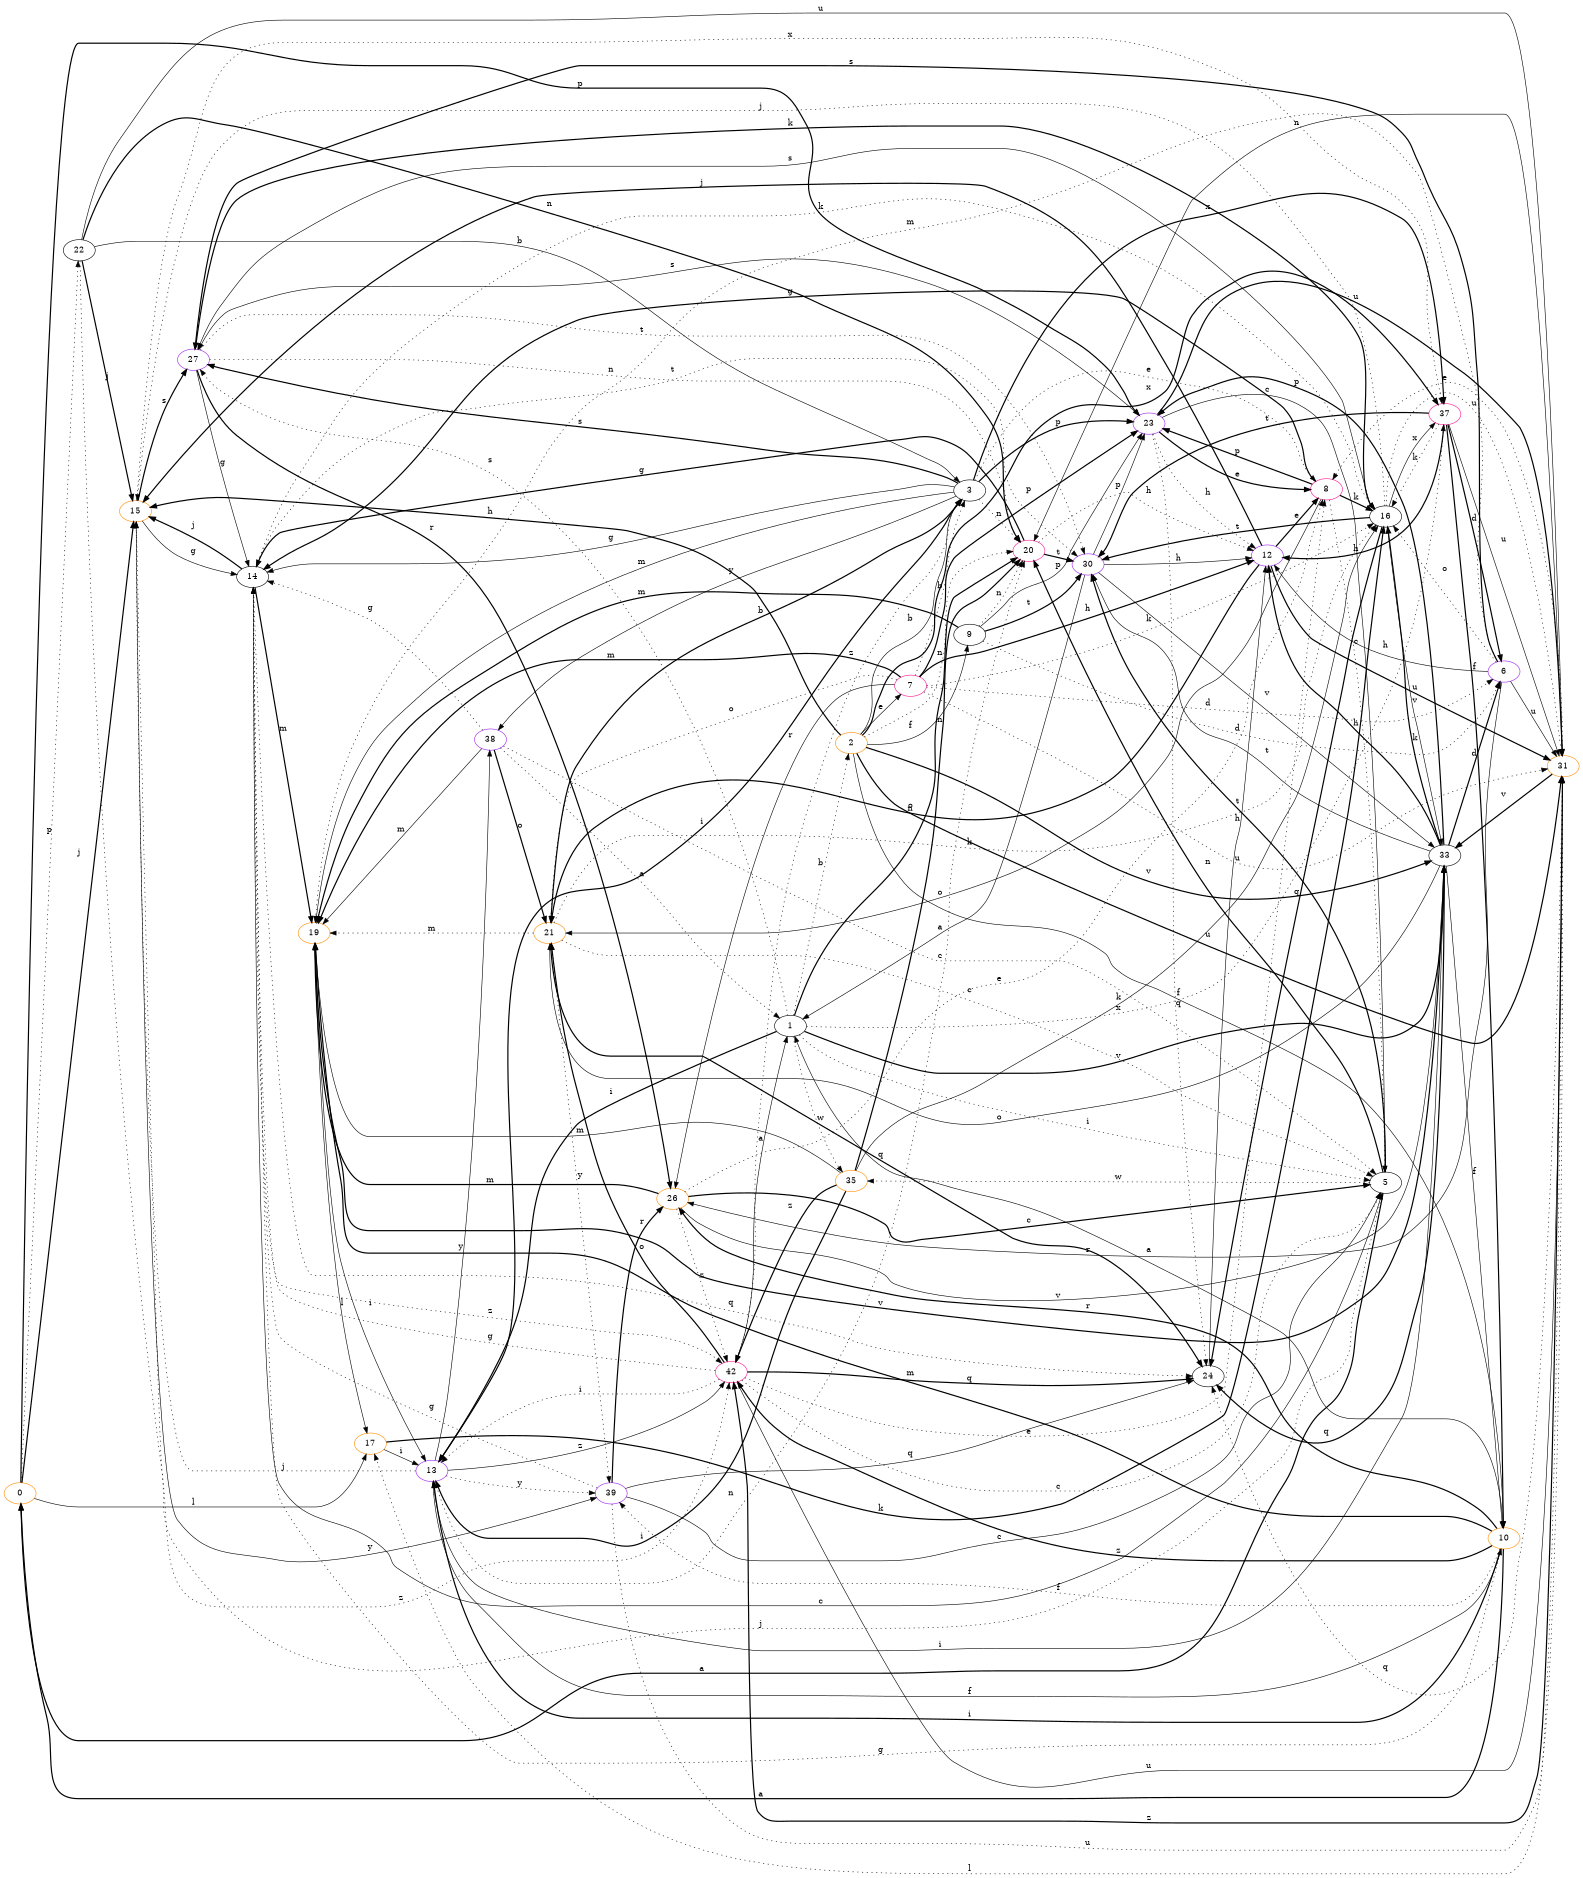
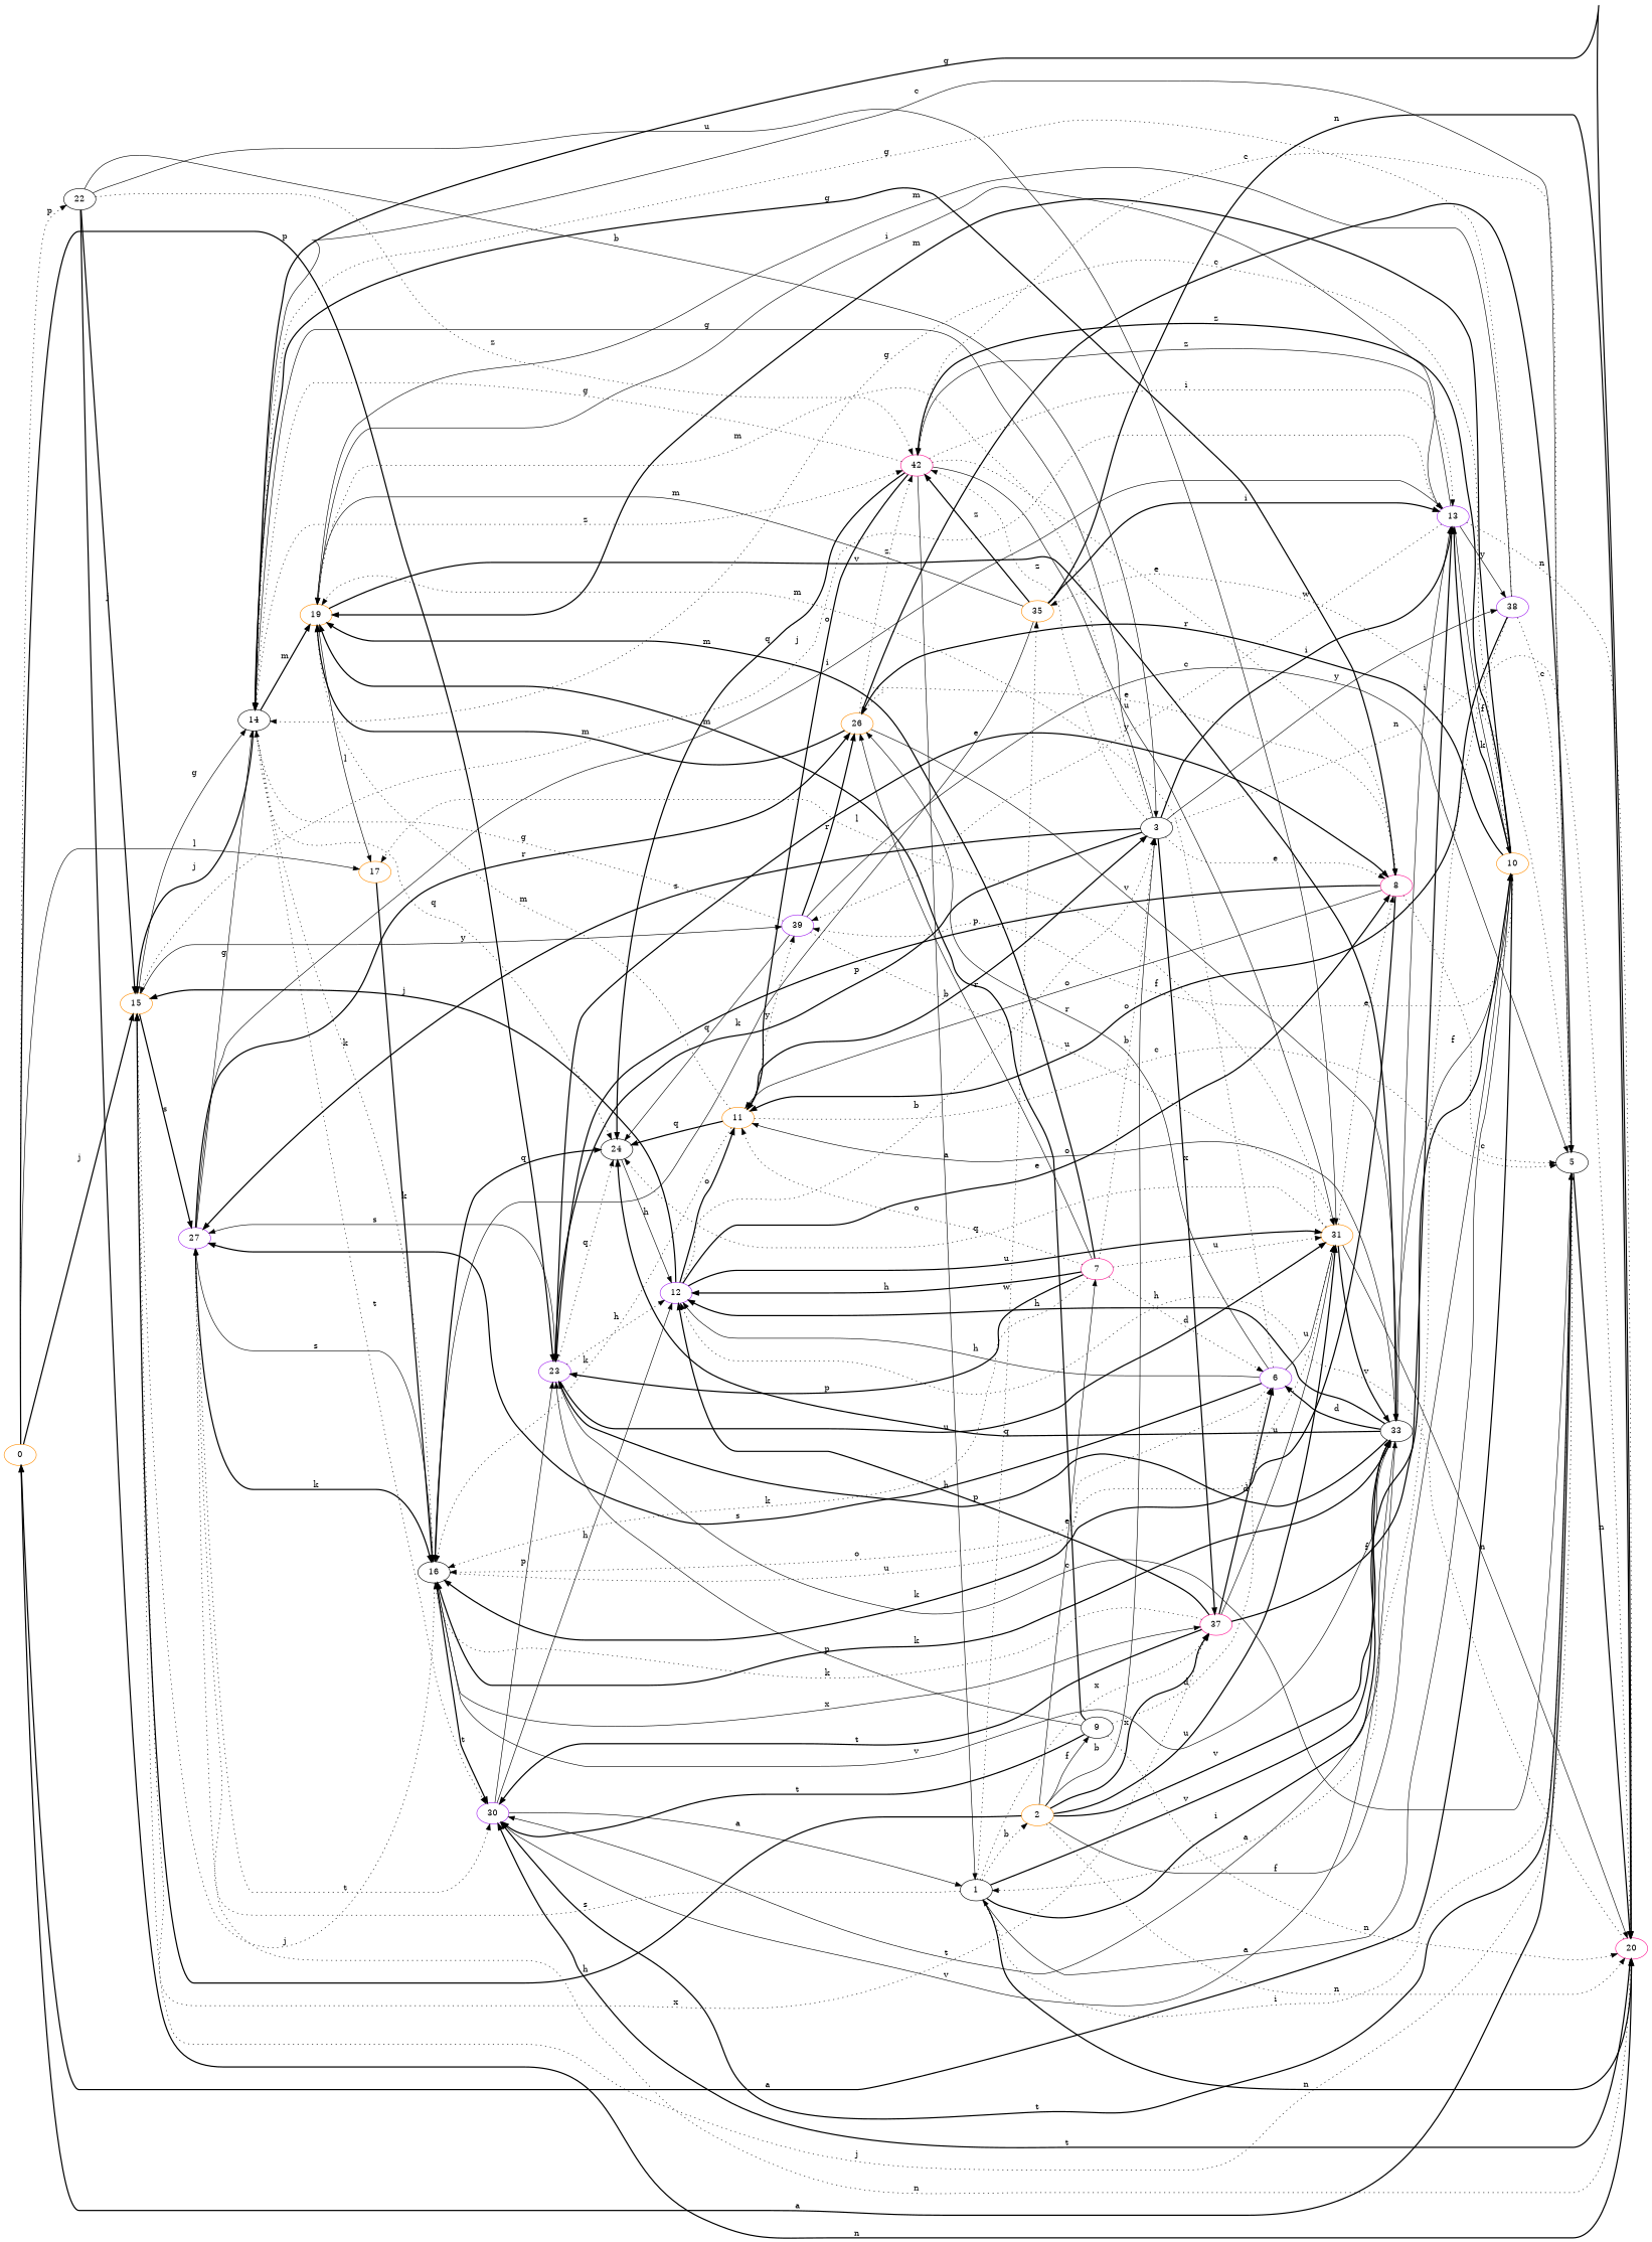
  strict digraph {
    rankdir=LR
    node [color=darkorange]
    edge [style=bold]
    0
    15
    17
    22 [color=black]
    23 [color=purple]
    27 [color=purple]
    37 [color=deeppink]
    n8 [color=black label=14]
    39 [color=purple]
    13 [color=purple]
    16 [color=black]
    20 [color=deeppink]
    3 [color=black]
    31
    42 [color=deeppink]
    5 [color=black]
    8 [color=deeppink]
    12 [color=purple]
    24 [color=black]
    1 [color=black]
    2
    33 [color=black]
    35
    7 [color=deeppink]
    9 [color=black]
    10
    30 [color=purple]
    38 [color=purple]
    26
    6 [color=purple]
-   21
+   21 [label=11]
    19
    0 -> 15 [label=j]
    0 -> 17 [label=l style=solid]
    0 -> 22 [label=p style=dotted]
    0 -> 23 [label=p]
    15 -> 27 [label=s]
    15 -> 37 [label=x style=dotted]
    15 -> n8 [label=g style=solid]
    15 -> 39 [label=y style=solid]
-   17 -> 13 [label=i style=solid]
+   27 -> 13 [label=i style=solid]
    17 -> 16 [label=k]
    22 -> 15 [label=j]
    22 -> 20 [label=n]
    22 -> 3 [label=b style=solid]
    22 -> 31 [label=u style=solid]
    22 -> 42 [label=z style=dotted]
    23 -> 27 [label=s style=solid]
    23 -> 31 [label=u]
    23 -> 5 [label=c style=solid]
    23 -> 8 [label=e]
    23 -> 12 [label=h style=dotted]
    23 -> 24 [label=q style=dotted]
    27 -> n8 [label=g style=solid]
    27 -> 16 [label=k]
    27 -> 20 [label=n style=dotted]
    27 -> 30 [label=t style=dotted]
    27 -> 26 [label=r]
    37 -> 16 [label=k style=dotted]
    37 -> 31 [label=u style=solid]
    37 -> 12 [label=h]
    37 -> 10 [label=f]
    37 -> 30 [label=t]
    37 -> 6 [label=d]
    n8 -> 15 [label=j]
    n8 -> 16 [label=k style=dotted]
    n8 -> 42 [label=z style=dotted]
    n8 -> 5 [label=c style=solid]
    n8 -> 24 [label=q style=dotted]
    n8 -> 30 [label=t style=dotted]
    n8 -> 19 [label=m]
    39 -> n8 [label=g style=dotted]
    39 -> 31 [label=u style=dotted]
    39 -> 5 [label=c style=solid]
    39 -> 24 [label=q style=solid]
    39 -> 26 [label=r]
    13 -> 15 [label=j style=dotted]
    13 -> 39 [label=y style=dotted]
    13 -> 20 [label=n style=dotted]
    13 -> 42 [label=z style=solid]
    13 -> 10 [label=f style=solid]
    13 -> 38 [label=y style=solid]
    16 -> 15 [label=j style=dotted]
    16 -> 27 [label=s style=solid]
    16 -> 37 [label=x style=solid]
    16 -> 31 [label=u style=dotted]
    16 -> 24 [label=q]
    16 -> 33 [label=v style=solid]
    16 -> 30 [label=t]
    20 -> n8 [label=g]
    20 -> 12 [label=h style=dotted]
    20 -> 30 [label=t]
    3 -> 23 [label=p]
    3 -> 27 [label=s]
    3 -> 37 [label=x]
    3 -> n8 [label=g style=solid]
    3 -> 13 [label=i]
    3 -> 20 [label=n style=dotted]
    3 -> 42 [label=z style=dotted]
    3 -> 8 [label=e style=dotted]
    3 -> 38 [label=y style=solid]
-   3 -> 19 [label=m style=solid]
+   3 -> 19 [label=m style=dotted]
    31 -> 17 [label=l style=dotted]
    31 -> 20 [label=n style=solid]
-   31 -> 42 [label=z]
    31 -> 8 [label=e style=dotted]
    31 -> 24 [label=q style=dotted]
    31 -> 33 [label=v]
    42 -> n8 [label=g style=dotted]
    42 -> 13 [label=i style=dotted]
    42 -> 31 [label=u style=solid]
    42 -> 5 [label=c style=dotted]
    42 -> 8 [label=e style=dotted]
    42 -> 24 [label=q]
    42 -> 1 [label=a style=solid]
    42 -> 21 [label=o]
    5 -> 0 [label=a]
    5 -> 15 [label=j style=dotted]
    5 -> 20 [label=n]
    5 -> 35 [label=w style=dotted]
    5 -> 30 [label=t]
    8 -> 23 [label=p]
    8 -> n8 [label=g]
    8 -> 16 [label=k]
    8 -> 5 [label=c style=dotted]
    8 -> 21 [label=o style=solid]
    12 -> 15 [label=j]
+   12 -> 3 [label=b style=dotted]
    12 -> 31 [label=u]
    12 -> 8 [label=e]
    12 -> 21 [label=o]
    24 -> 12 [label=h style=solid]
    1 -> 27 [label=s style=dotted]
    1 -> 37 [label=x style=dotted]
    1 -> 13 [label=i]
    1 -> 20 [label=n]
    1 -> 5 [label=i style=dotted]
    1 -> 2 [label=b style=dotted]
    1 -> 33 [label=v]
    1 -> 35 [label=w style=dotted]
    2 -> 15 [label=h]
    2 -> 37 [label=x]
    2 -> 20 [label=n style=dotted]
    2 -> 3 [label=b style=solid]
    2 -> 31 [label=u]
    2 -> 33 [label=v]
    2 -> 7 [label=e style=solid]
    2 -> 9 [label=f style=solid]
    2 -> 10 [label=f style=solid]
    33 -> 23 [label=p]
    33 -> 13 [label=i style=solid]
    33 -> 16 [label=k]
    33 -> 12 [label=h]
    33 -> 24 [label=q]
    33 -> 10 [label=f style=solid]
    33 -> 30 [label=t style=solid]
    33 -> 6 [label=d]
    33 -> 21 [label=o style=solid]
    35 -> 13 [label=i]
    35 -> 16 [label=k style=solid]
    35 -> 20 [label=n]
    35 -> 42 [label=z]
    35 -> 19 [label=m style=solid]
    7 -> 23 [label=p]
    7 -> 16 [label=k style=dotted]
    7 -> 3 [label=b style=dotted]
    7 -> 31 [label=u style=dotted]
    7 -> 12 [label=h]
    7 -> 26 [label=r style=solid]
    7 -> 6 [label=d style=dotted]
    7 -> 21 [label=o style=dotted]
    7 -> 19 [label=m]
    9 -> 23 [label=p style=solid]
    9 -> 20 [label=n style=dotted]
    9 -> 30 [label=t]
    9 -> 6 [label=d style=dotted]
    9 -> 19 [label=m]
    10 -> 0 [label=a]
    10 -> n8 [label=g style=dotted]
    10 -> 39 [label=f style=dotted]
-   10 -> 13 [label=i]
+   10 -> 13 [label=k]
    10 -> 42 [label=z]
    10 -> 1 [label=a style=solid]
    10 -> 26 [label=r]
    10 -> 19 [label=m]
    30 -> 23 [label=p style=solid]
    30 -> 12 [label=h style=solid]
    30 -> 1 [label=a style=solid]
    30 -> 33 [label=v style=solid]
    38 -> n8 [label=g style=dotted]
    38 -> 5 [label=c style=dotted]
    38 -> 1 [label=a style=dotted]
    38 -> 21 [label=o]
    38 -> 19 [label=m style=solid]
    26 -> 42 [label=z style=dotted]
    26 -> 5 [label=c]
    26 -> 8 [label=e style=dotted]
    26 -> 33 [label=v style=solid]
    26 -> 19 [label=m]
    6 -> 27 [label=s]
    6 -> 16 [label=o style=dotted]
    6 -> 31 [label=u style=solid]
    6 -> 12 [label=h style=solid]
    6 -> 26 [label=r style=solid]
    6 -> 19 [label=m style=dotted]
    21 -> 39 [label=y style=dotted]
    21 -> 16 [label=k style=dotted]
    21 -> 3 [label=b]
    21 -> 5 [label=c style=dotted]
    21 -> 24 [label=q]
    21 -> 19 [label=m style=dotted]
    19 -> 17 [label=l style=solid]
    19 -> 13 [label=i style=solid]
    19 -> 33 [label=v]
  }
